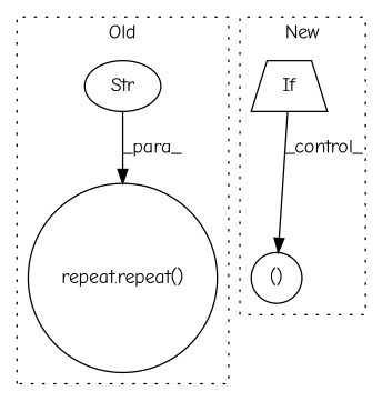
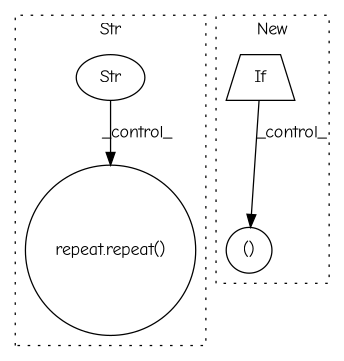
  digraph {
    fontname="Comic Neue"
    node [fontname="Comic Neue" shape=circle]
    edge [fontname="Comic Neue"]
    n1 [a=75 l="7,25" label="repeat.repeat()" s="25252,25294"]
    n2 [a=66 l=21 label=Str s=25273 shape=ellipse]
    n3 [a=54 l=4 label="()" s=26491]
    n4 [a=96 l=3 label=If s=26451 shape=trapezium]
    subgraph cluster_1 {
-     label=Old
+     label=Str
      style=dotted
      n1
      n2
    }
    subgraph cluster_2 {
      label=New
      style=dotted
      n3
      n4
    }
-   n2 -> n1 [label=_para_]
+   n2 -> n1 [label=_control_]
    n4 -> n3 [label=_control_]
  }
